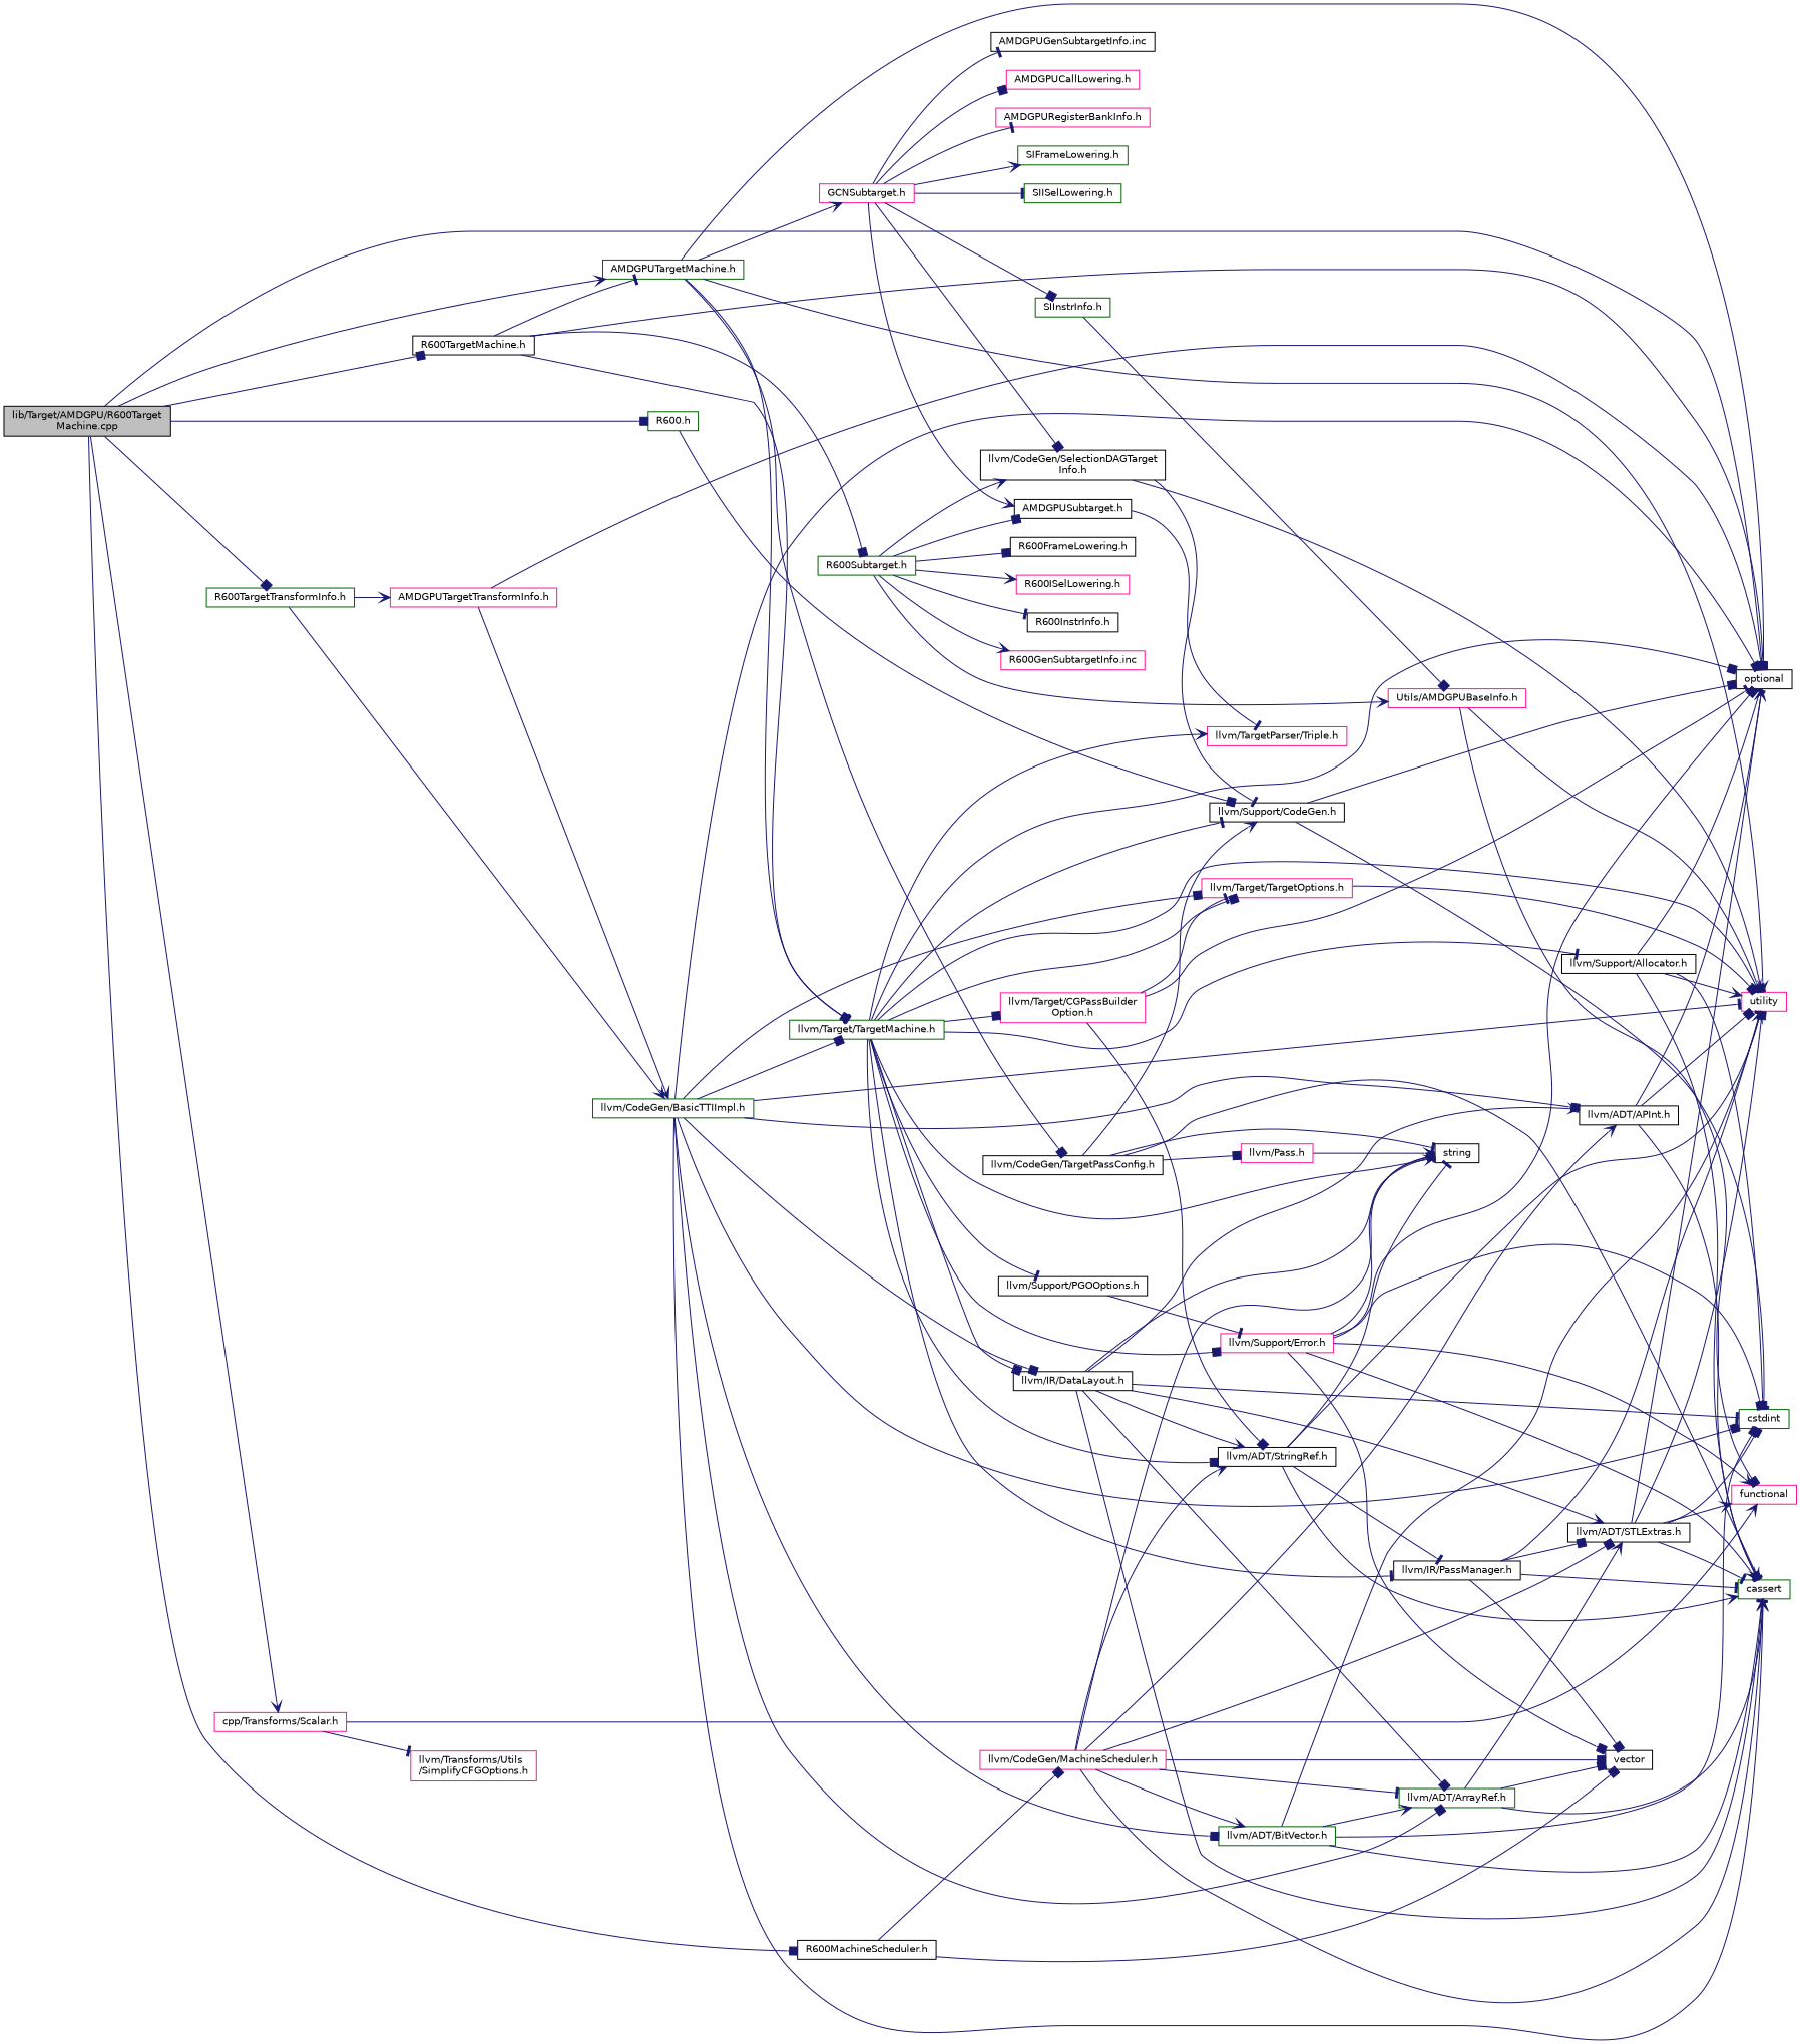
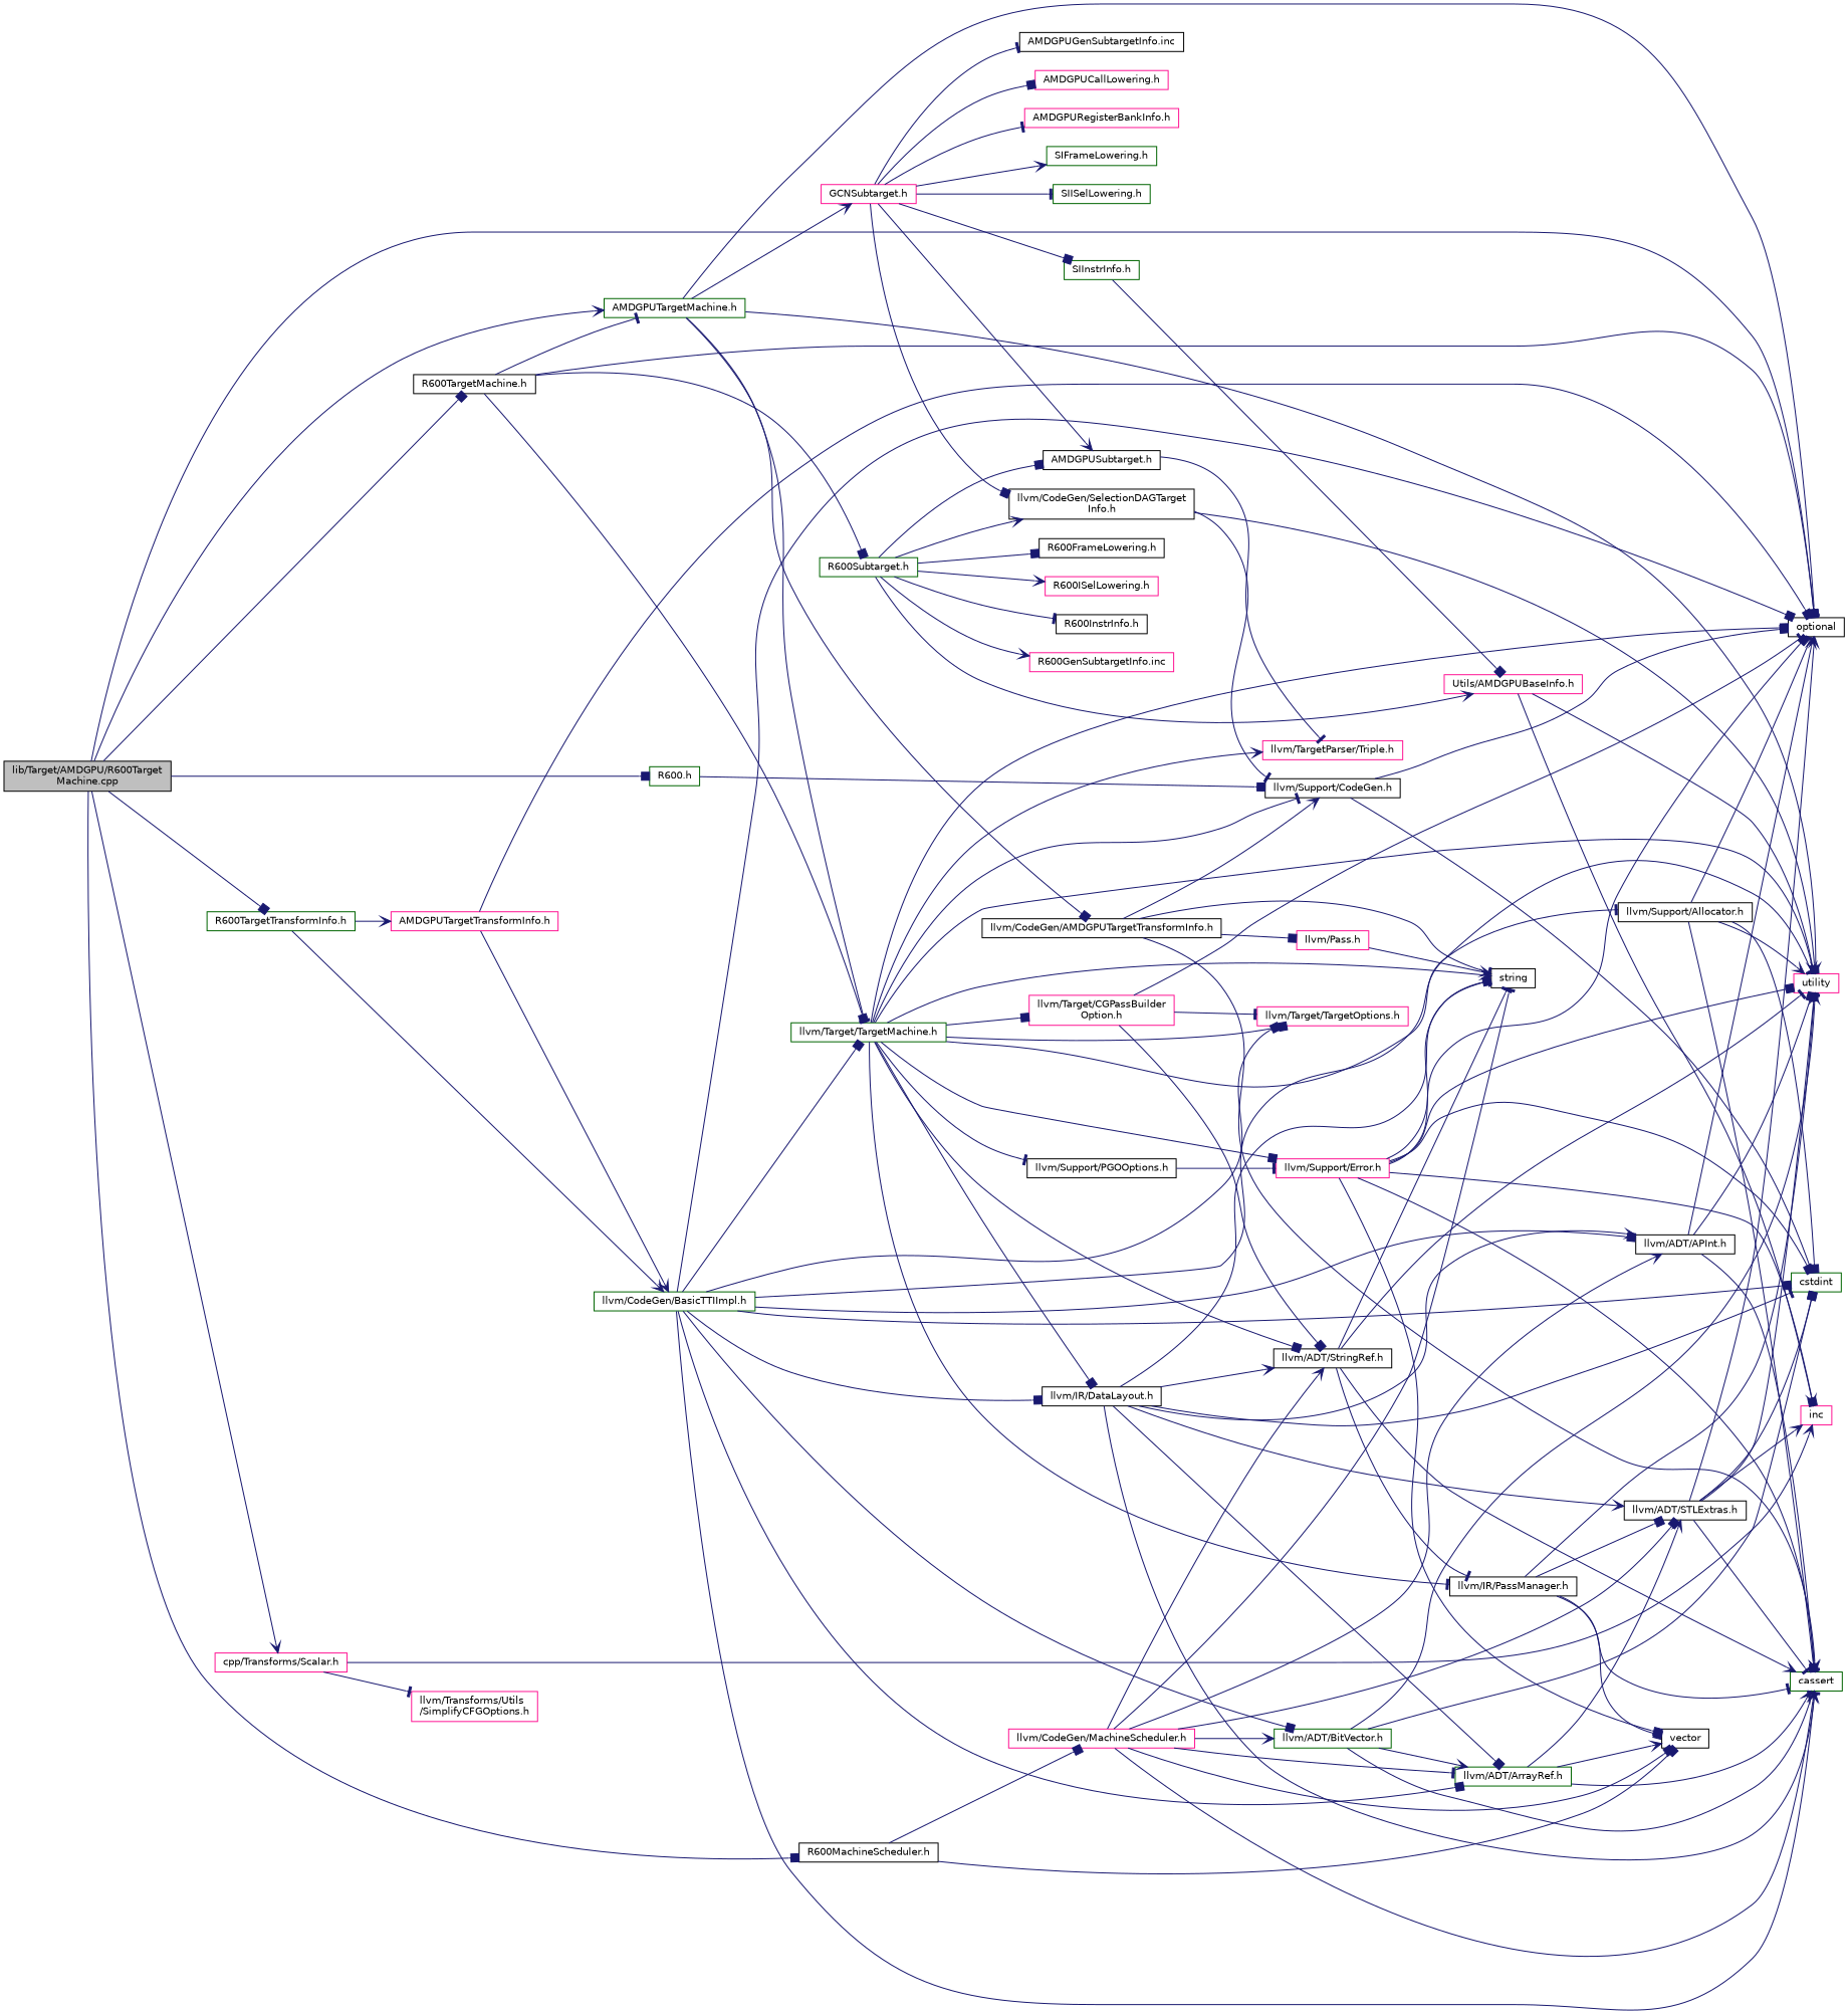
  digraph {
    rankdir=LR
    node [color=black fontname=Helvetica fontsize=10 shape=record]
    edge [arrowhead=box color=midnightblue fontname=Helvetica fontsize=10 labelfontname=Helvetica labelfontsize=10 style=solid]
    n1 [fillcolor=grey75 fontcolor=black height=0.2 label="lib/Target/AMDGPU/R600Target\lMachine.cpp" style=filled width=0.4]
    n2 [height=0.2 label="R600TargetMachine.h" width=0.4]
    n3 [color=darkgreen height=0.2 label="AMDGPUTargetMachine.h" width=0.4]
    n4 [height=0.2 label=optional width=0.4]
    n5 [color=darkgreen height=0.2 label="R600.h" width=0.4]
    n6 [height=0.2 label="R600MachineScheduler.h" width=0.4]
    n7 [color=darkgreen height=0.2 label="R600TargetTransformInfo.h" width=0.4]
    n8 [color=deeppink height=0.2 label="cpp/Transforms/Scalar.h" width=0.4]
    n9 [color=darkgreen height=0.2 label="llvm/Target/TargetMachine.h" width=0.4]
    n10 [color=darkgreen height=0.2 label="R600Subtarget.h" width=0.4]
    n11 [color=deeppink height=0.2 label="GCNSubtarget.h" width=0.4]
    n12 [color=deeppink height=0.2 label=utility width=0.4]
-   n13 [height=0.2 label="llvm/CodeGen/TargetPassConfig.h" width=0.4]
+   n13 [height=0.2 label="llvm/CodeGen/AMDGPUTargetTransformInfo.h" width=0.4]
    n14 [height=0.2 label="llvm/Support/CodeGen.h" width=0.4]
    n15 [height=0.2 label=vector width=0.4]
    n16 [color=deeppink height=0.2 label="llvm/CodeGen/MachineScheduler.h" width=0.4]
    n17 [color=deeppink height=0.2 label="AMDGPUTargetTransformInfo.h" width=0.4]
    n18 [color=darkgreen height=0.2 label="llvm/CodeGen/BasicTTIImpl.h" width=0.4]
-   n19 [color=deeppink height=0.2 label=functional width=0.4]
+   n19 [color=deeppink height=0.2 label=inc width=0.4]
    n20 [color=deeppink height=0.2 label="llvm/Transforms/Utils\l/SimplifyCFGOptions.h" width=0.4]
    n21 [color=deeppink height=0.2 label="llvm/TargetParser/Triple.h" width=0.4]
    n22 [height=0.2 label=string width=0.4]
    n23 [height=0.2 label="llvm/ADT/StringRef.h" width=0.4]
    n24 [height=0.2 label="llvm/IR/DataLayout.h" width=0.4]
    n25 [height=0.2 label="llvm/IR/PassManager.h" width=0.4]
    n26 [height=0.2 label="llvm/Support/Allocator.h" width=0.4]
    n27 [color=deeppink height=0.2 label="llvm/Support/Error.h" width=0.4]
    n28 [height=0.2 label="llvm/Support/PGOOptions.h" width=0.4]
    n29 [color=deeppink height=0.2 label="llvm/Target/CGPassBuilder\lOption.h" width=0.4]
    n30 [color=deeppink height=0.2 label="llvm/Target/TargetOptions.h" width=0.4]
    n31 [height=0.2 label="AMDGPUSubtarget.h" width=0.4]
    n32 [height=0.2 label="llvm/CodeGen/SelectionDAGTarget\lInfo.h" width=0.4]
    n33 [color=deeppink height=0.2 label="Utils/AMDGPUBaseInfo.h" width=0.4]
    n34 [height=0.2 label="R600FrameLowering.h" width=0.4]
    n35 [color=deeppink height=0.2 label="R600ISelLowering.h" width=0.4]
    n36 [height=0.2 label="R600InstrInfo.h" width=0.4]
    n37 [color=deeppink height=0.2 label="R600GenSubtargetInfo.inc" width=0.4]
    n38 [color=deeppink height=0.2 label="AMDGPUCallLowering.h" width=0.4]
    n39 [color=deeppink height=0.2 label="AMDGPURegisterBankInfo.h" width=0.4]
    n40 [color=darkgreen height=0.2 label="SIFrameLowering.h" width=0.4]
    n41 [color=darkgreen height=0.2 label="SIISelLowering.h" width=0.4]
    n42 [color=darkgreen height=0.2 label="SIInstrInfo.h" width=0.4]
    n43 [height=0.2 label="AMDGPUGenSubtargetInfo.inc" width=0.4]
    n44 [color=deeppink height=0.2 label="llvm/Pass.h" width=0.4]
    n45 [color=darkgreen height=0.2 label=cassert width=0.4]
    n46 [color=darkgreen height=0.2 label=cstdint width=0.4]
    n47 [height=0.2 label="llvm/ADT/APInt.h" width=0.4]
    n48 [color=darkgreen height=0.2 label="llvm/ADT/ArrayRef.h" width=0.4]
    n49 [height=0.2 label="llvm/ADT/STLExtras.h" width=0.4]
    n50 [color=darkgreen height=0.2 label="llvm/ADT/BitVector.h" width=0.4]
    n1 -> n2
    n1 -> n3 [arrowhead=vee]
    n1 -> n4 [arrowhead=tee]
    n1 -> n5
    n1 -> n6
    n1 -> n7
    n1 -> n8 [arrowhead=vee]
    n2 -> n3 [arrowhead=tee]
    n2 -> n4
    n2 -> n9
    n2 -> n10
    n3 -> n4
    n3 -> n9 [arrowhead=tee]
    n3 -> n11 [arrowhead=vee]
    n3 -> n12 [arrowhead=vee]
    n3 -> n13
    n5 -> n14
    n6 -> n15
    n6 -> n16
    n7 -> n17 [arrowhead=vee]
    n7 -> n18 [arrowhead=vee]
    n8 -> n19 [arrowhead=vee]
    n8 -> n20 [arrowhead=tee]
    n9 -> n4
    n9 -> n12 [arrowhead=tee]
    n9 -> n14 [arrowhead=tee]
    n9 -> n21 [arrowhead=vee]
    n9 -> n22 [arrowhead=vee]
    n9 -> n23
    n9 -> n24
    n9 -> n25 [arrowhead=tee]
    n9 -> n26 [arrowhead=tee]
    n9 -> n27
    n9 -> n28 [arrowhead=tee]
    n9 -> n29
    n9 -> n30
    n10 -> n31
    n10 -> n32 [arrowhead=vee]
    n10 -> n33 [arrowhead=vee]
    n10 -> n34
    n10 -> n35 [arrowhead=vee]
    n10 -> n36 [arrowhead=tee]
    n10 -> n37 [arrowhead=vee]
    n11 -> n31 [arrowhead=vee]
    n11 -> n32
    n11 -> n38
    n11 -> n39 [arrowhead=tee]
    n11 -> n40 [arrowhead=vee]
    n11 -> n41 [arrowhead=tee]
    n11 -> n42
    n11 -> n43 [arrowhead=tee]
    n13 -> n14 [arrowhead=vee]
    n13 -> n22 [arrowhead=tee]
    n13 -> n44
    n13 -> n45 [arrowhead=vee]
    n14 -> n4
    n14 -> n46 [arrowhead=tee]
    n16 -> n15
    n16 -> n22 [arrowhead=tee]
    n16 -> n23 [arrowhead=vee]
    n16 -> n45 [arrowhead=vee]
    n16 -> n47 [arrowhead=vee]
    n16 -> n48 [arrowhead=tee]
    n16 -> n49
    n16 -> n50 [arrowhead=vee]
    n17 -> n4
    n17 -> n18 [arrowhead=vee]
    n18 -> n4
    n18 -> n9
    n18 -> n12 [arrowhead=tee]
    n18 -> n24
    n18 -> n30
    n18 -> n45 [arrowhead=vee]
    n18 -> n46
    n18 -> n47
    n18 -> n48
    n18 -> n50
    n23 -> n12 [arrowhead=tee]
    n23 -> n22 [arrowhead=tee]
    n23 -> n25 [arrowhead=tee]
    n23 -> n45 [arrowhead=vee]
    n24 -> n22 [arrowhead=tee]
    n24 -> n23 [arrowhead=vee]
    n24 -> n45 [arrowhead=tee]
    n24 -> n46 [arrowhead=tee]
    n24 -> n47 [arrowhead=vee]
    n24 -> n48
    n24 -> n49 [arrowhead=vee]
    n25 -> n12 [arrowhead=tee]
    n25 -> n15
    n25 -> n45 [arrowhead=tee]
    n25 -> n49
    n26 -> n4 [arrowhead=tee]
    n26 -> n12 [arrowhead=vee]
    n26 -> n45
    n26 -> n46
    n27 -> n4
-   n30 -> n12
+   n27 -> n12
    n27 -> n15
    n27 -> n19 [arrowhead=vee]
    n27 -> n22
    n27 -> n45 [arrowhead=vee]
    n27 -> n46
    n28 -> n27 [arrowhead=tee]
    n29 -> n4 [arrowhead=tee]
    n29 -> n23
    n29 -> n30 [arrowhead=tee]
    n31 -> n21 [arrowhead=tee]
    n32 -> n12
    n32 -> n14 [arrowhead=tee]
    n33 -> n12 [arrowhead=vee]
    n33 -> n19
    n42 -> n33
    n44 -> n22 [arrowhead=vee]
    n47 -> n4 [arrowhead=vee]
    n47 -> n12
    n47 -> n45 [arrowhead=tee]
-   n48 -> n15
+   n48 -> n15 [arrowhead=vee]
    n48 -> n45 [arrowhead=vee]
    n48 -> n49 [arrowhead=vee]
    n49 -> n4 [arrowhead=vee]
    n49 -> n12
    n49 -> n19 [arrowhead=vee]
    n49 -> n45 [arrowhead=tee]
    n49 -> n46
    n50 -> n12 [arrowhead=vee]
    n50 -> n45 [arrowhead=tee]
    n50 -> n46
    n50 -> n48 [arrowhead=vee]
  }
